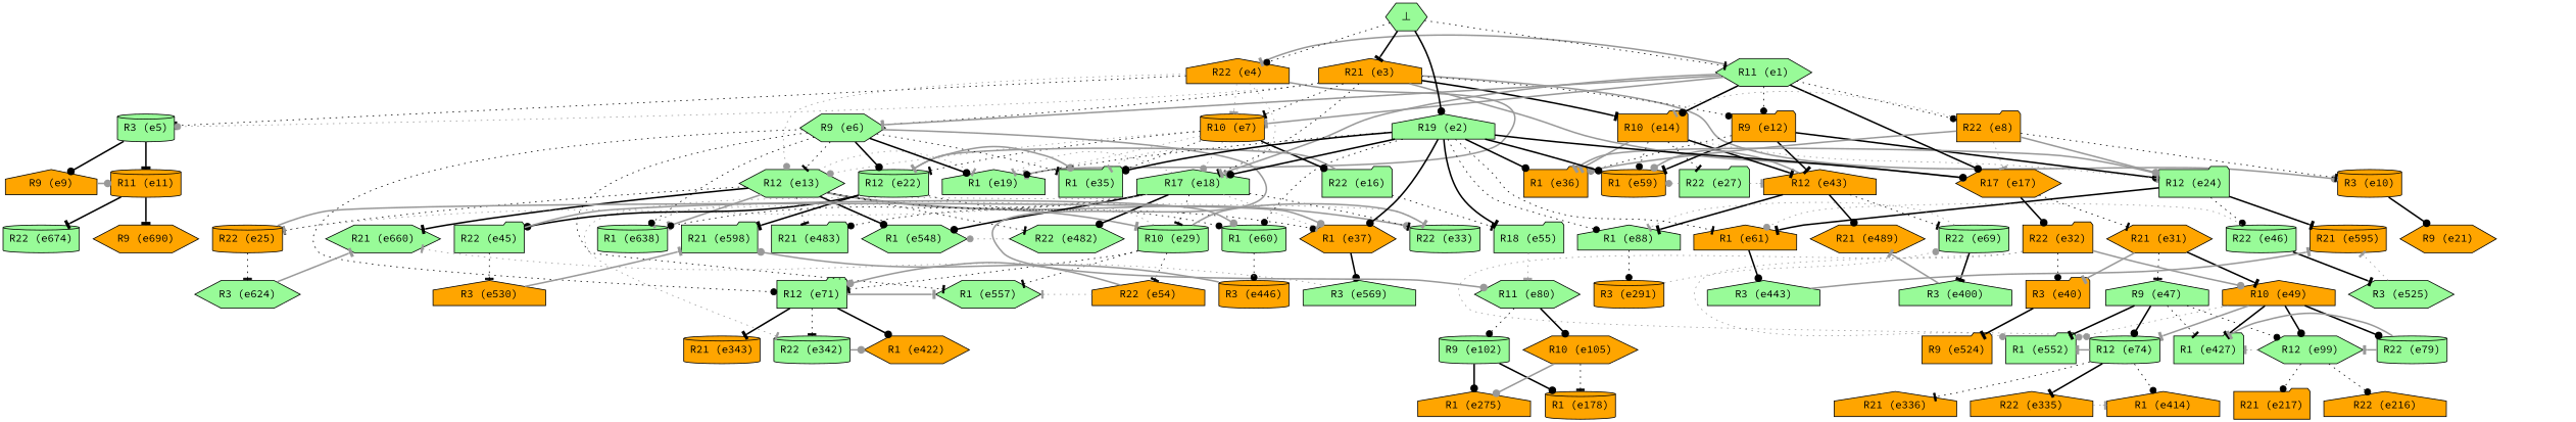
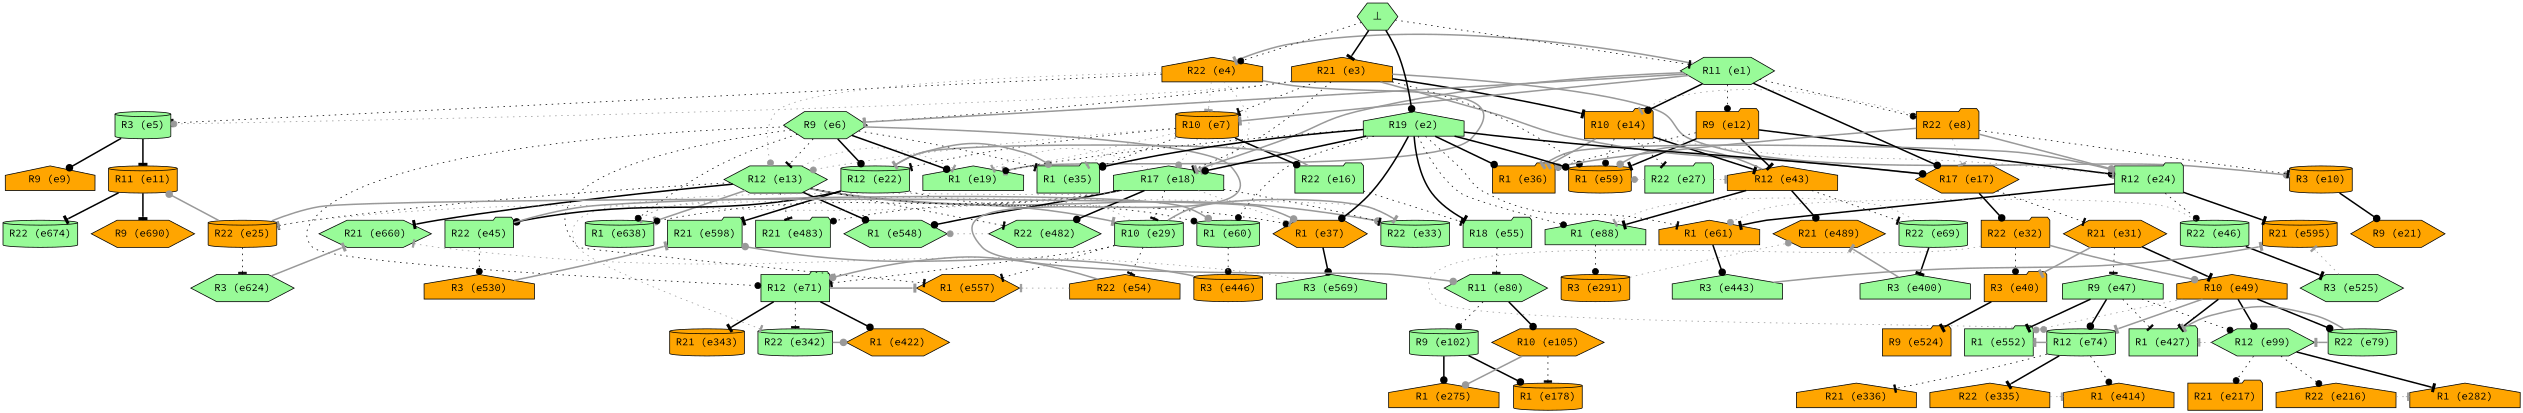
  digraph {
    fontname="Source Code Pro"
    node [color=black fillcolor=palegreen fontname="Source Code Pro" shape=cylinder style=filled]
    edge [arrowhead=tee fontname="Source Code Pro" style=bold]
    n1 [fillcolor=orange label="R22 (e4)" shape=house]
    n2 [label="R3 (e5)"]
    n3 [fillcolor=orange label="R10 (e7)"]
    n4 [label="R12 (e13)" shape=hexagon]
    n5 [label="R17 (e18)" shape=house]
    n6 [label="R1 (e19)" shape=house]
    n7 [fillcolor=orange label="R9 (e9)" shape=house]
    n8 [fillcolor=orange label="R11 (e11)"]
    n9 [label="R12 (e22)"]
    n10 [label="R1 (e35)" shape=folder]
    n11 [label="R22 (e16)" shape=folder]
    n12 [label="R1 (e638)"]
    n13 [fillcolor=orange label="R22 (e25)"]
    n14 [label="R10 (e29)"]
    n15 [label="R22 (e33)"]
    n16 [fillcolor=orange label="R1 (e37)" shape=hexagon]
    n17 [label="R22 (e482)" shape=hexagon]
    n18 [label="R21 (e483)" shape=folder]
    n19 [label="R1 (e548)" shape=hexagon]
    n20 [label="R21 (e660)" shape=hexagon]
    n21 [label="R22 (e342)"]
    n22 [label="R22 (e674)"]
    n23 [fillcolor=orange label="R9 (e690)" shape=hexagon]
    n24 [fillcolor=orange label="R21 (e3)" shape=house]
    n25 [label="R9 (e6)" shape=hexagon]
    n26 [fillcolor=orange label="R3 (e10)"]
    n27 [fillcolor=orange label="R9 (e12)" shape=folder]
    n28 [fillcolor=orange label="R10 (e14)" shape=folder]
    n29 [fillcolor=orange label="R17 (e17)" shape=hexagon]
    n30 [label="R12 (e71)" shape=folder]
    n31 [label="R11 (e80)" shape=hexagon]
-   n32 [label="R1 (e557)" shape=hexagon]
+   n32 [fillcolor=orange label="R1 (e557)" shape=hexagon]
    n33 [fillcolor=orange label="R9 (e21)" shape=hexagon]
    n34 [label="R12 (e24)" shape=folder]
    n35 [fillcolor=orange label="R1 (e36)" shape=folder]
    n36 [fillcolor=orange label="R12 (e43)" shape=house]
    n37 [fillcolor=orange label="R1 (e59)"]
    n38 [label="R22 (e27)" shape=folder]
    n39 [fillcolor=orange label="R21 (e31)" shape=hexagon]
    n40 [fillcolor=orange label="R22 (e32)" shape=folder]
    n41 [label="R1 (e60)"]
    n42 [label="R22 (e45)" shape=folder]
    n43 [label="R21 (e598)" shape=folder]
    n44 [fillcolor=orange label="R21 (e343)"]
    n45 [fillcolor=orange label="R1 (e422)" shape=hexagon]
    n46 [label="R9 (e102)"]
    n47 [fillcolor=orange label="R10 (e105)" shape=hexagon]
    n48 [label="R18 (e55)" shape=folder]
    n49 [label="R11 (e1)" shape=hexagon]
    n50 [fillcolor=orange label="R22 (e8)" shape=folder]
    n51 [fillcolor=orange label="R1 (e61)" shape=house]
    n52 [label="R22 (e46)"]
    n53 [fillcolor=orange label="R21 (e595)"]
    n54 [label="R1 (e88)" shape=house]
    n55 [label="R22 (e69)"]
    n56 [fillcolor=orange label="R21 (e489)" shape=hexagon]
    n57 [label="R3 (e624)" shape=hexagon]
    n58 [fillcolor=orange label="R22 (e54)" shape=house]
    n59 [label="R3 (e569)" shape=house]
    n60 [fillcolor=orange label="R3 (e40)" shape=folder]
    n61 [label="R9 (e47)" shape=house]
    n62 [fillcolor=orange label="R10 (e49)" shape=house]
    n63 [label="R12 (e74)"]
    n64 [label="R1 (e552)" shape=folder]
    n65 [label="R19 (e2)" shape=house]
    n66 [fillcolor=orange label="R3 (e446)"]
    n67 [label="R3 (e443)" shape=house]
    n68 [fillcolor=orange label="R3 (e291)"]
    n69 [fillcolor=orange label="R3 (e530)" shape=house]
    n70 [label="R3 (e525)" shape=hexagon]
    n71 [fillcolor=orange label="R9 (e524)" shape=folder]
    n72 [label="R12 (e99)" shape=hexagon]
    n73 [label="R1 (e427)" shape=folder]
    n74 [label="R22 (e79)"]
    n75 [fillcolor=orange label="R22 (e335)" shape=house]
    n76 [fillcolor=orange label="R21 (e336)" shape=house]
    n77 [fillcolor=orange label="R1 (e414)" shape=house]
    n78 [label="R3 (e400)" shape=house]
    n79 [fillcolor=orange label="R22 (e216)" shape=house]
    n80 [fillcolor=orange label="R21 (e217)" shape=folder]
+   n81 [fillcolor=orange label="R1 (e282)" shape=house]
    n82 [fillcolor=orange label="R1 (e178)"]
    n83 [fillcolor=orange label="R1 (e275)" shape=house]
    n84 [label="⊥" shape=hexagon color=""]
    n1 -> n2 [style=dotted]
    n1 -> n3 [color=gray60 constraint=false style=dotted]
    n1 -> n4 [arrowhead=dot color=gray60 constraint=false style=dotted]
    n1 -> n5 [color=gray60 constraint=false style=dotted]
    n1 -> n6 [color=gray60 constraint=false]
    n2 -> n7 [arrowhead=dot]
    n2 -> n8
    n3 -> n4 [arrowhead=dot color=gray60 constraint=false style=dotted]
    n3 -> n5 [arrowhead=dot color=gray60 constraint=false style=dotted]
    n3 -> n6 [color=gray60 constraint=false style=dotted]
    n3 -> n9 [style=dotted]
    n3 -> n10 [arrowhead=dot style=dotted]
    n3 -> n11 [arrowhead=dot]
    n4 -> n6 [color=gray60 constraint=false style=dotted]
    n4 -> n12 [color=gray60 constraint=false]
    n4 -> n13 [style=dotted]
    n4 -> n14 [color=gray60 constraint=false]
    n4 -> n15 [arrowhead=dot color=gray60 constraint=false]
    n4 -> n16 [arrowhead=dot style=dotted]
    n4 -> n17 [style=dotted]
    n4 -> n18 [style=dotted]
    n4 -> n19 [arrowhead=dot]
    n4 -> n20
    n5 -> n6 [color=gray60 constraint=false style=dotted]
    n5 -> n12 [arrowhead=dot style=dotted]
    n5 -> n13 [color=gray60 constraint=false style=dotted]
    n5 -> n14 [style=dotted]
    n5 -> n15 [style=dotted]
    n5 -> n16 [color=gray60 constraint=false style=dotted]
    n5 -> n17 [arrowhead=dot]
    n5 -> n18 [arrowhead=dot style=dotted]
    n5 -> n19 [arrowhead=dot]
    n5 -> n21 [color=gray60 constraint=false style=dotted]
-   n7 -> n8 [arrowhead=dot color=gray60 constraint=false]
+   n13 -> n8 [arrowhead=dot color=gray60 constraint=false]
    n8 -> n22
    n8 -> n23
    n9 -> n10 [arrowhead=dot color=gray60 constraint=false]
    n9 -> n41 [arrowhead=dot style=dotted]
    n9 -> n42 [arrowhead=dot]
    n9 -> n43
    n11 -> n9 [color=gray60 constraint=false]
    n11 -> n10 [color=gray60 constraint=false style=dotted]
    n11 -> n48 [style=dotted]
    n13 -> n16 [arrowhead=dot color=gray60 constraint=false]
    n13 -> n57 [style=dotted]
    n14 -> n12 [color=gray60 constraint=false style=dotted]
    n14 -> n15 [color=gray60 constraint=false]
    n14 -> n30 [style=dotted]
    n14 -> n32 [style=dotted]
    n14 -> n58 [style=dotted]
    n15 -> n12 [color=gray60 constraint=false style=dotted]
    n16 -> n59 [arrowhead=dot]
    n17 -> n19 [arrowhead=dot color=gray60 constraint=false style=dotted]
    n21 -> n45 [arrowhead=dot color=gray60 constraint=false]
    n24 -> n2 [arrowhead=dot color=gray60 constraint=false style=dotted]
    n24 -> n3 [style=dotted]
    n24 -> n5 [style=dotted]
    n24 -> n25 [style=dotted]
    n24 -> n26 [arrowhead=dot color=gray60 constraint=false]
-   n24 -> n27 [arrowhead=dot style=dotted]
+   n24 -> n37 [arrowhead=dot style=dotted]
    n24 -> n28
    n24 -> n29 [arrowhead=dot color=gray60 constraint=false]
    n25 -> n4 [style=dotted]
    n25 -> n6 [arrowhead=dot]
    n25 -> n9 [arrowhead=dot]
    n25 -> n10 [style=dotted]
    n25 -> n12 [arrowhead=dot style=dotted]
    n25 -> n30 [arrowhead=dot style=dotted]
    n25 -> n31 [arrowhead=dot color=gray60 constraint=false]
    n25 -> n32 [style=dotted]
    n26 -> n33 [arrowhead=dot]
    n27 -> n34 [arrowhead=dot]
    n27 -> n35 [arrowhead=dot style=dotted]
    n27 -> n36
    n27 -> n37
    n28 -> n34 [color=gray60 constraint=false style=dotted]
    n28 -> n35 [color=gray60 constraint=false]
    n28 -> n36
    n28 -> n37 [arrowhead=dot style=dotted]
    n28 -> n38 [style=dotted]
    n29 -> n39 [style=dotted]
    n29 -> n40 [arrowhead=dot]
    n30 -> n21 [style=dotted]
    n30 -> n32 [color=gray60 constraint=false]
    n30 -> n44
    n30 -> n45 [arrowhead=dot]
    n31 -> n46 [arrowhead=dot style=dotted]
    n31 -> n47 [arrowhead=dot]
    n34 -> n35 [color=gray60 constraint=false]
    n34 -> n51
    n34 -> n52 [arrowhead=dot style=dotted]
    n34 -> n53
    n36 -> n37 [arrowhead=dot color=gray60 constraint=false]
    n36 -> n54
    n36 -> n55 [style=dotted]
    n36 -> n56 [arrowhead=dot]
    n38 -> n36 [color=gray60 constraint=false style=dotted]
    n38 -> n37 [arrowhead=dot color=gray60 constraint=false style=dotted]
    n39 -> n60 [color=gray60 constraint=false]
    n39 -> n61 [style=dotted]
    n39 -> n62
    n40 -> n60 [arrowhead=dot style=dotted]
    n40 -> n62 [arrowhead=dot color=gray60 constraint=false]
    n40 -> n63 [arrowhead=dot color=gray60 constraint=false style=dotted]
-   n40 -> n64 [arrowhead=dot color=gray60 constraint=false style=dotted]
    n41 -> n66 [arrowhead=dot style=dotted]
    n42 -> n41 [arrowhead=dot color=gray60 constraint=false]
-   n42 -> n69 [style=dotted]
+   n42 -> n69 [arrowhead=dot style=dotted]
    n46 -> n82 [arrowhead=dot]
    n46 -> n83 [arrowhead=dot]
    n47 -> n82 [style=dotted]
    n47 -> n83 [arrowhead=dot color=gray60 constraint=false]
-   n48 -> n31 [style=dotted color=gray60]
+   n48 -> n31 [style=dotted]
    n49 -> n1 [color=gray60 constraint=false]
    n49 -> n3 [color=gray60 constraint=false]
    n49 -> n5 [color=gray60 constraint=false]
    n49 -> n25 [color=gray60 constraint=false]
    n49 -> n27 [arrowhead=dot style=dotted]
    n49 -> n28 [arrowhead=dot]
    n49 -> n29 [arrowhead=dot]
    n49 -> n50 [arrowhead=dot style=dotted]
    n50 -> n26 [style=dotted]
    n50 -> n28 [color=gray60 constraint=false style=dotted]
    n50 -> n29 [color=gray60 constraint=false style=dotted]
    n50 -> n34 [arrowhead=dot color=gray60 constraint=false]
    n50 -> n35 [arrowhead=dot color=gray60 constraint=false]
    n51 -> n67 [arrowhead=dot]
    n52 -> n51 [arrowhead=dot color=gray60 constraint=false style=dotted]
    n52 -> n70
    n54 -> n68 [arrowhead=dot style=dotted]
    n55 -> n54 [color=gray60 constraint=false style=dotted]
    n55 -> n78
    n57 -> n20 [color=gray60 constraint=false]
    n58 -> n30 [arrowhead=dot color=gray60 constraint=false]
    n58 -> n32 [color=gray60 constraint=false style=dotted]
    n59 -> n20 [color=gray60 constraint=false style=dotted]
    n60 -> n71
    n61 -> n63 [arrowhead=dot]
    n61 -> n64
    n61 -> n72 [arrowhead=dot style=dotted]
    n61 -> n73 [style=dotted]
    n62 -> n63 [color=gray60 constraint=false]
    n62 -> n64 [arrowhead=dot color=gray60 constraint=false style=dotted]
    n62 -> n72 [arrowhead=dot]
    n62 -> n73
    n62 -> n74 [arrowhead=dot]
    n63 -> n64 [color=gray60 constraint=false]
    n63 -> n75
    n63 -> n76 [style=dotted]
    n63 -> n77 [arrowhead=dot style=dotted]
    n65 -> n5 [arrowhead=dot]
    n65 -> n6 [arrowhead=dot style=dotted]
    n65 -> n10 [arrowhead=dot]
    n65 -> n16 [arrowhead=dot]
    n65 -> n29 [arrowhead=dot]
    n65 -> n35 [arrowhead=dot]
    n65 -> n37 [arrowhead=dot]
    n65 -> n41 [arrowhead=dot style=dotted]
    n65 -> n48
    n65 -> n51 [style=dotted]
    n65 -> n54 [arrowhead=dot style=dotted]
    n66 -> n43 [arrowhead=dot color=gray60 constraint=false]
    n67 -> n53 [color=gray60 constraint=false]
-   n68 -> n55 [arrowhead=dot color=gray60 constraint=false style=dotted]
+   n68 -> n56 [arrowhead=dot color=gray60 constraint=false style=dotted]
    n69 -> n43 [color=gray60 constraint=false]
    n70 -> n53 [color=gray60 constraint=false style=dotted]
    n72 -> n73 [color=gray60 constraint=false style=dotted]
    n72 -> n79 [arrowhead=dot style=dotted]
    n72 -> n80 [arrowhead=dot style=dotted]
+   n72 -> n81
    n74 -> n72 [color=gray60 constraint=false]
    n74 -> n73 [color=gray60 constraint=false]
    n75 -> n77 [color=gray60 constraint=false style=dotted]
    n78 -> n56 [color=gray60 constraint=false]
+   n79 -> n81 [color=gray60 constraint=false style=dotted]
    n84 -> n1 [arrowhead=dot style=dotted]
    n84 -> n24
    n84 -> n49 [style=dotted]
    n84 -> n65 [arrowhead=dot]
  }
